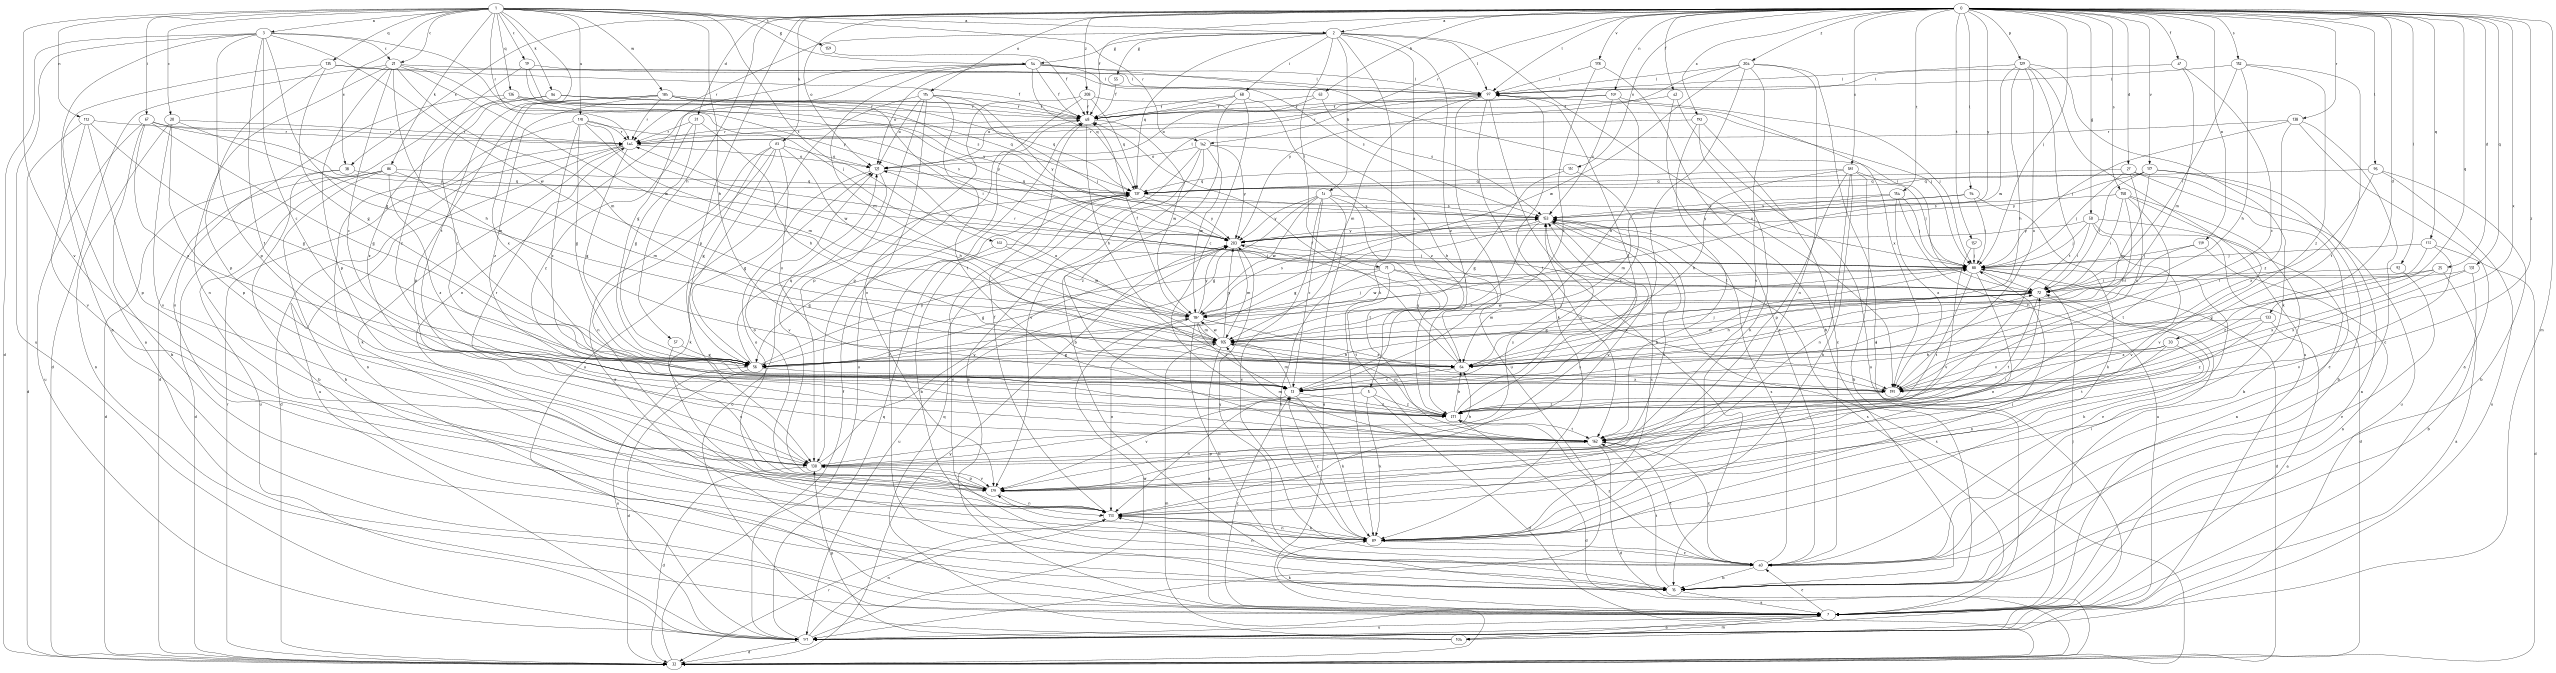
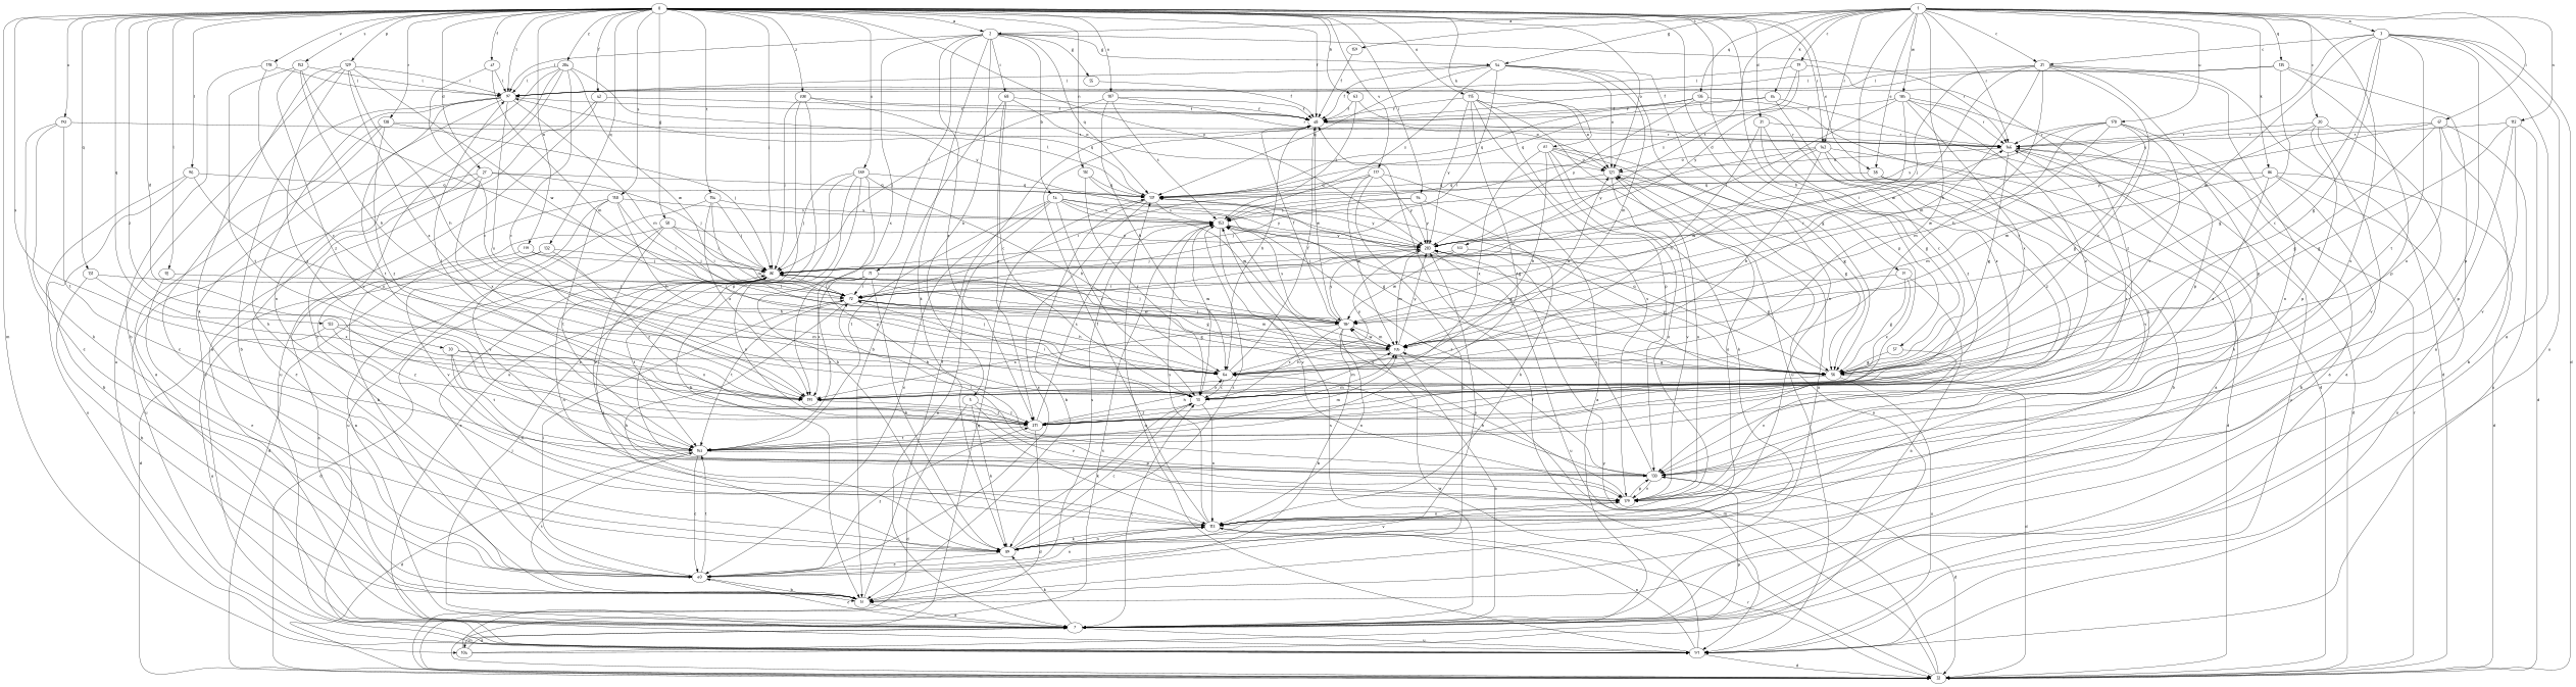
  strict digraph {
    fontname="Fira Sans"
    node [fontname="Fira Sans"]
    edge [fontname="Fira Sans"]
    0
    2
    25
    27
    30
    31
    38
    42
    47
    48
    50
    57
    63
    80
    83
    92
    94
    96
    97
    104
    107
    110
    115
    119
    121
    129
    130
    131
    132
    133
    138
    142
    150
    152
    154
-   157
    177
    178
    189
    192
    195
    203
    204
    208
    211
    54
    146
    5
    14
    55
    68
    71
    89
    137
    7
    56
    72
    171
    40
    64
    162
    113
    32
    16
    n65 [label=13]
    105
    187
    179
    153
    1
    3
    19
    20
    21
    67
    84
    86
    112
    135
    136
    159
    161
    170
    185
    0 -> 2 [label=a]
    0 -> 25 [label=d]
    0 -> 27 [label=d]
    0 -> 30 [label=d]
    0 -> 31 [label=d]
    0 -> 38 [label=e]
    0 -> 42 [label=f]
    0 -> 47 [label=f]
    0 -> 48 [label=f]
    0 -> 50 [label=g]
    0 -> 57 [label=h]
    0 -> 63 [label=h]
    0 -> 80 [label=j]
    0 -> 83 [label=k]
    0 -> 92 [label=l]
    0 -> 94 [label=l]
    0 -> 96 [label=l]
    0 -> 97 [label=l]
    0 -> 104 [label=m]
    0 -> 107 [label=n]
    0 -> 110 [label=n]
    0 -> 115 [label=o]
    0 -> 119 [label=o]
    0 -> 121 [label=o]
    0 -> 129 [label=p]
    0 -> 130 [label=p]
    0 -> 131 [label=q]
    0 -> 132 [label=q]
    0 -> 133 [label=q]
    0 -> 138 [label=r]
    0 -> 142 [label=r]
    0 -> 150 [label=s]
    0 -> 152 [label=s]
    0 -> 154 [label=t]
-   0 -> 157 [label=t]
    0 -> 177 [label=v]
    0 -> 178 [label=v]
    0 -> 189 [label=x]
    0 -> 192 [label=x]
    0 -> 195 [label=x]
    0 -> 203 [label=y]
    0 -> 204 [label=z]
    0 -> 208 [label=z]
    0 -> 211 [label=z]
    2 -> 97 [label=l]
    2 -> 195 [label=x]
    2 -> 211 [label=z]
    2 -> 54 [label=g]
    2 -> 146 [label=r]
    2 -> 5 [label=a]
    2 -> 14 [label=b]
    2 -> 55 [label=g]
    2 -> 68 [label=i]
    2 -> 71 [label=i]
    2 -> 89 [label=k]
    2 -> 137 [label=q]
    25 -> 195 [label=x]
    25 -> 7 [label=a]
    25 -> 56 [label=g]
    25 -> 72 [label=i]
    27 -> 80 [label=j]
    27 -> 195 [label=x]
    27 -> 137 [label=q]
    27 -> 171 [label=u]
    27 -> 40 [label=e]
    30 -> 195 [label=x]
    30 -> 64 [label=h]
    30 -> 162 [label=t]
    30 -> 113 [label=n]
    31 -> 211 [label=z]
    31 -> 146 [label=r]
    31 -> 56 [label=g]
    31 -> 64 [label=h]
    38 -> 137 [label=q]
    38 -> 32 [label=d]
    38 -> 16 [label=b]
    42 -> 48 [label=f]
    42 -> 171 [label=u]
    42 -> 40 [label=e]
    47 -> 97 [label=l]
    47 -> n65 [label=c]
    47 -> 105 [label=m]
    48 -> 146 [label=r]
    48 -> 64 [label=h]
    48 -> 187 [label=w]
    50 -> 80 [label=j]
    50 -> 203 [label=y]
    50 -> 7 [label=a]
    50 -> 72 [label=i]
    50 -> 32 [label=d]
    50 -> 179 [label=v]
    57 -> 56 [label=g]
    57 -> 179 [label=v]
    63 -> 48 [label=f]
    63 -> 121 [label=o]
    63 -> 153 [label=s]
    80 -> 72 [label=i]
    80 -> 40 [label=e]
    80 -> 162 [label=t]
    80 -> 113 [label=n]
    80 -> 32 [label=d]
    80 -> 187 [label=w]
    83 -> 121 [label=o]
    83 -> 195 [label=x]
    83 -> 89 [label=k]
    83 -> 7 [label=a]
    83 -> 56 [label=g]
    83 -> 64 [label=h]
    83 -> 113 [label=n]
    92 -> 72 [label=i]
    92 -> 40 [label=e]
    94 -> 80 [label=j]
    94 -> 203 [label=y]
    94 -> 89 [label=k]
    94 -> 153 [label=s]
    96 -> 195 [label=x]
    96 -> 137 [label=q]
    96 -> 171 [label=u]
    96 -> 16 [label=b]
    97 -> 48 [label=f]
    97 -> 195 [label=x]
    97 -> 89 [label=k]
    97 -> 171 [label=u]
    97 -> 162 [label=t]
    97 -> 16 [label=b]
    97 -> 105 [label=m]
    104 -> 121 [label=o]
    104 -> 130 [label=p]
    104 -> 137 [label=q]
    104 -> 7 [label=a]
    107 -> 48 [label=f]
    107 -> 80 [label=j]
    107 -> 146 [label=r]
    107 -> 64 [label=h]
    107 -> 153 [label=s]
    110 -> 137 [label=q]
    110 -> 56 [label=g]
    110 -> n65 [label=c]
    115 -> 48 [label=f]
    115 -> 121 [label=o]
    115 -> 130 [label=p]
    115 -> 203 [label=y]
    115 -> 171 [label=u]
    115 -> 162 [label=t]
    115 -> 179 [label=v]
    119 -> 80 [label=j]
    119 -> 7 [label=a]
    119 -> 64 [label=h]
    121 -> 137 [label=q]
    121 -> 56 [label=g]
    121 -> 179 [label=v]
    129 -> 97 [label=l]
    129 -> 195 [label=x]
    129 -> 89 [label=k]
    129 -> 171 [label=u]
    129 -> 64 [label=h]
    129 -> 162 [label=t]
    129 -> 187 [label=w]
    130 -> 203 [label=y]
    130 -> 72 [label=i]
    130 -> 64 [label=h]
    130 -> 32 [label=d]
    130 -> 179 [label=v]
    130 -> 153 [label=s]
    131 -> 195 [label=x]
    131 -> 72 [label=i]
    131 -> 16 [label=b]
    132 -> 80 [label=j]
    132 -> 211 [label=z]
    132 -> 32 [label=d]
    132 -> 179 [label=v]
    133 -> 195 [label=x]
    133 -> 211 [label=z]
    133 -> 7 [label=a]
    133 -> 105 [label=m]
    138 -> 80 [label=j]
    138 -> 211 [label=z]
    138 -> 146 [label=r]
    138 -> 7 [label=a]
    138 -> 40 [label=e]
    142 -> 121 [label=o]
    142 -> 203 [label=y]
    142 -> 211 [label=z]
    142 -> 7 [label=a]
    142 -> 64 [label=h]
    142 -> 187 [label=w]
    142 -> 179 [label=v]
    150 -> 72 [label=i]
    150 -> 64 [label=h]
    150 -> 162 [label=t]
    150 -> 16 [label=b]
    150 -> 179 [label=v]
    150 -> 153 [label=s]
    152 -> 97 [label=l]
    152 -> 211 [label=z]
    152 -> 72 [label=i]
    152 -> 64 [label=h]
    152 -> 162 [label=t]
    154 -> 80 [label=j]
    154 -> 195 [label=x]
    154 -> 171 [label=u]
    154 -> 105 [label=m]
    154 -> 153 [label=s]
-   157 -> 80 [label=j]
-   157 -> 179 [label=v]
    177 -> 203 [label=y]
    177 -> 137 [label=q]
    177 -> 7 [label=a]
    177 -> 72 [label=i]
    177 -> 16 [label=b]
    177 -> 105 [label=m]
    178 -> 97 [label=l]
    178 -> 16 [label=b]
    178 -> n65 [label=c]
    189 -> 80 [label=j]
    189 -> 130 [label=p]
    189 -> 89 [label=k]
    189 -> 137 [label=q]
    189 -> 64 [label=h]
    189 -> 113 [label=n]
    189 -> 16 [label=b]
    192 -> 146 [label=r]
    192 -> 89 [label=k]
    192 -> 40 [label=e]
    192 -> 162 [label=t]
    195 -> 211 [label=z]
    203 -> 80 [label=j]
    203 -> 171 [label=u]
    203 -> 105 [label=m]
    204 -> 97 [label=l]
    204 -> 203 [label=y]
    204 -> 7 [label=a]
    204 -> 113 [label=n]
    204 -> n65 [label=c]
    204 -> 187 [label=w]
    204 -> 179 [label=v]
    208 -> 48 [label=f]
    208 -> 80 [label=j]
    208 -> 130 [label=p]
    208 -> 137 [label=q]
    208 -> 171 [label=u]
    211 -> 97 [label=l]
    211 -> 64 [label=h]
    211 -> 162 [label=t]
    211 -> 32 [label=d]
    211 -> 105 [label=m]
    211 -> 153 [label=s]
    54 -> 48 [label=f]
    54 -> 97 [label=l]
    54 -> 121 [label=o]
    54 -> 137 [label=q]
    54 -> 56 [label=g]
    54 -> 72 [label=i]
    54 -> 113 [label=n]
    54 -> 105 [label=m]
    54 -> 153 [label=s]
    146 -> 121 [label=o]
    146 -> 89 [label=k]
    146 -> 56 [label=g]
    146 -> 171 [label=u]
    146 -> 32 [label=d]
    5 -> 211 [label=z]
    5 -> 89 [label=k]
    5 -> 32 [label=d]
    5 -> 179 [label=v]
    14 -> 203 [label=y]
    14 -> 7 [label=a]
    14 -> 56 [label=g]
    14 -> 40 [label=e]
    14 -> 162 [label=t]
    14 -> n65 [label=c]
    14 -> 187 [label=w]
    14 -> 153 [label=s]
    55 -> 48 [label=f]
    68 -> 48 [label=f]
    68 -> 121 [label=o]
    68 -> 211 [label=z]
    68 -> 16 [label=b]
    68 -> n65 [label=c]
    71 -> 195 [label=x]
    71 -> 89 [label=k]
    71 -> 56 [label=g]
    71 -> 72 [label=i]
    71 -> 162 [label=t]
    89 -> 80 [label=j]
    89 -> 40 [label=e]
    89 -> 113 [label=n]
    89 -> n65 [label=c]
    89 -> 179 [label=v]
    89 -> 153 [label=s]
    137 -> 97 [label=l]
    137 -> 203 [label=y]
    137 -> 40 [label=e]
    137 -> 16 [label=b]
    137 -> 153 [label=s]
    7 -> 80 [label=j]
    7 -> 104 [label=m]
    7 -> 89 [label=k]
    7 -> 171 [label=u]
    7 -> 40 [label=e]
    7 -> n65 [label=c]
    7 -> 153 [label=s]
    56 -> 195 [label=x]
    56 -> 203 [label=y]
    56 -> 137 [label=q]
    56 -> 171 [label=u]
    56 -> 32 [label=d]
    72 -> 146 [label=r]
    72 -> 89 [label=k]
    72 -> 56 [label=g]
    72 -> 64 [label=h]
    72 -> 162 [label=t]
    72 -> 105 [label=m]
    72 -> 187 [label=w]
    171 -> 137 [label=q]
    171 -> 113 [label=n]
    171 -> 32 [label=d]
    171 -> 187 [label=w]
    40 -> 203 [label=y]
    40 -> 211 [label=z]
    40 -> 72 [label=i]
    40 -> 162 [label=t]
    40 -> 113 [label=n]
    40 -> 16 [label=b]
    40 -> 153 [label=s]
    64 -> 48 [label=f]
    64 -> 80 [label=j]
    64 -> 203 [label=y]
    64 -> n65 [label=c]
    162 -> 130 [label=p]
    162 -> 146 [label=r]
    162 -> 40 [label=e]
    162 -> 32 [label=d]
    162 -> 105 [label=m]
    113 -> 48 [label=f]
    113 -> 121 [label=o]
    113 -> 89 [label=k]
    113 -> 32 [label=r]
    113 -> 153 [label=s]
    32 -> 48 [label=f]
    32 -> 203 [label=y]
    32 -> 146 [label=r]
    32 -> 105 [label=m]
    32 -> 153 [label=s]
    16 -> 48 [label=f]
    16 -> 7 [label=a]
    16 -> 162 [label=t]
    n65 -> 211 [label=z]
    n65 -> 89 [label=k]
    n65 -> 72 [label=i]
    n65 -> 113 [label=n]
    n65 -> 105 [label=m]
    105 -> 80 [label=j]
    105 -> 121 [label=o]
    105 -> 203 [label=y]
    105 -> 7 [label=a]
    105 -> 56 [label=g]
    105 -> 64 [label=h]
    105 -> 187 [label=w]
    187 -> 48 [label=f]
    187 -> 80 [label=j]
    187 -> 195 [label=x]
    187 -> 203 [label=y]
    187 -> 113 [label=n]
    187 -> 16 [label=b]
    187 -> n65 [label=c]
    187 -> 105 [label=m]
    187 -> 153 [label=s]
    179 -> 121 [label=o]
    179 -> 130 [label=p]
    179 -> 113 [label=n]
    179 -> 153 [label=s]
    153 -> 203 [label=y]
    153 -> 56 [label=g]
    153 -> n65 [label=c]
    153 -> 179 [label=v]
    1 -> 2 [label=a]
    1 -> 38 [label=e]
    1 -> 142 [label=r]
    1 -> 54 [label=g]
    1 -> 146 [label=r]
    1 -> 64 [label=h]
    1 -> 162 [label=t]
    1 -> 179 [label=v]
    1 -> 3 [label=a]
    1 -> 19 [label=c]
    1 -> 20 [label=c]
    1 -> 21 [label=c]
    1 -> 67 [label=i]
    1 -> 84 [label=k]
    1 -> 86 [label=k]
    1 -> 112 [label=n]
    1 -> 135 [label=q]
    1 -> 136 [label=q]
    1 -> 159 [label=t]
    1 -> 161 [label=t]
    1 -> 170 [label=u]
    1 -> 185 [label=w]
    3 -> 130 [label=p]
    3 -> 203 [label=y]
    3 -> 7 [label=a]
    3 -> 56 [label=g]
    3 -> 171 [label=u]
    3 -> 162 [label=t]
    3 -> 32 [label=d]
    3 -> n65 [label=c]
    3 -> 187 [label=w]
    3 -> 21 [label=c]
    19 -> 97 [label=l]
    19 -> 203 [label=y]
    19 -> 211 [label=z]
    19 -> 153 [label=s]
    20 -> 130 [label=p]
    20 -> 146 [label=r]
    20 -> 7 [label=a]
    20 -> 105 [label=m]
    20 -> 179 [label=v]
    21 -> 80 [label=j]
    21 -> 97 [label=l]
    21 -> 130 [label=p]
    21 -> 64 [label=h]
    21 -> 113 [label=n]
    21 -> 32 [label=d]
    21 -> n65 [label=c]
    21 -> 105 [label=m]
    21 -> 187 [label=w]
    67 -> 195 [label=x]
    67 -> 203 [label=y]
    67 -> 146 [label=r]
    67 -> 56 [label=g]
    67 -> 171 [label=u]
    67 -> 16 [label=b]
    84 -> 48 [label=f]
    84 -> 137 [label=q]
    84 -> 32 [label=d]
    84 -> n65 [label=c]
    86 -> 211 [label=z]
    86 -> 137 [label=q]
    86 -> 171 [label=u]
    86 -> 32 [label=d]
    86 -> 16 [label=b]
    86 -> 105 [label=m]
    112 -> 130 [label=p]
    112 -> 146 [label=r]
    112 -> 56 [label=g]
    112 -> 32 [label=d]
    112 -> 179 [label=v]
    135 -> 48 [label=f]
    135 -> 97 [label=l]
    135 -> 130 [label=p]
    135 -> 7 [label=a]
    135 -> 56 [label=g]
    136 -> 48 [label=f]
    136 -> 203 [label=y]
    136 -> 211 [label=z]
    136 -> 137 [label=q]
    136 -> 113 [label=n]
    159 -> 48 [label=f]
    161 -> 80 [label=j]
    161 -> 56 [label=g]
    161 -> 187 [label=w]
    170 -> 146 [label=r]
    170 -> 7 [label=a]
    170 -> 56 [label=g]
    170 -> n65 [label=c]
    170 -> 105 [label=m]
    170 -> 187 [label=w]
    170 -> 153 [label=s]
    185 -> 48 [label=f]
    185 -> 80 [label=j]
    185 -> 130 [label=p]
    185 -> 195 [label=x]
    185 -> 211 [label=z]
    185 -> 146 [label=r]
    185 -> 72 [label=i]
  }
